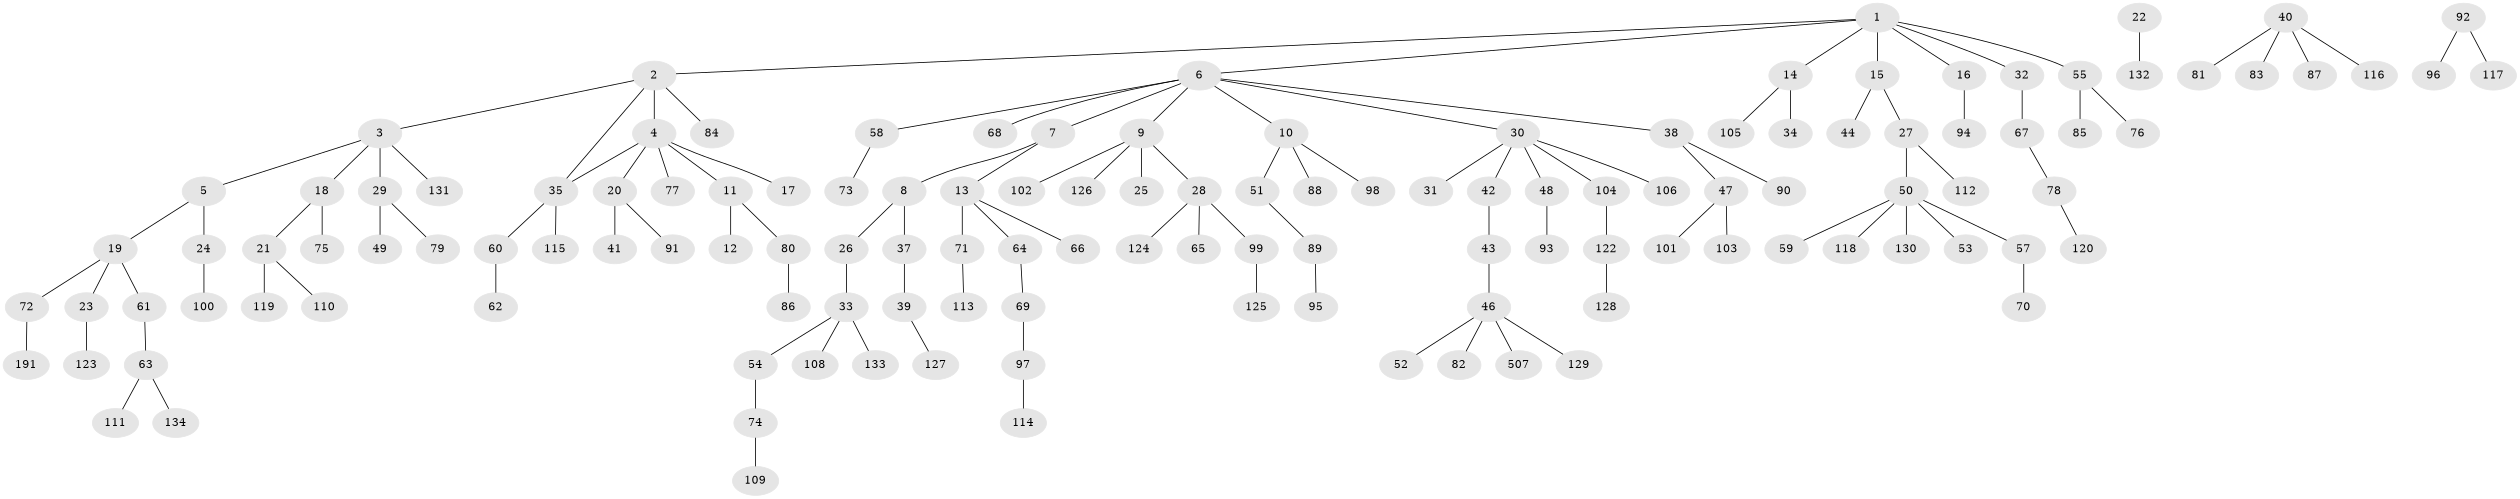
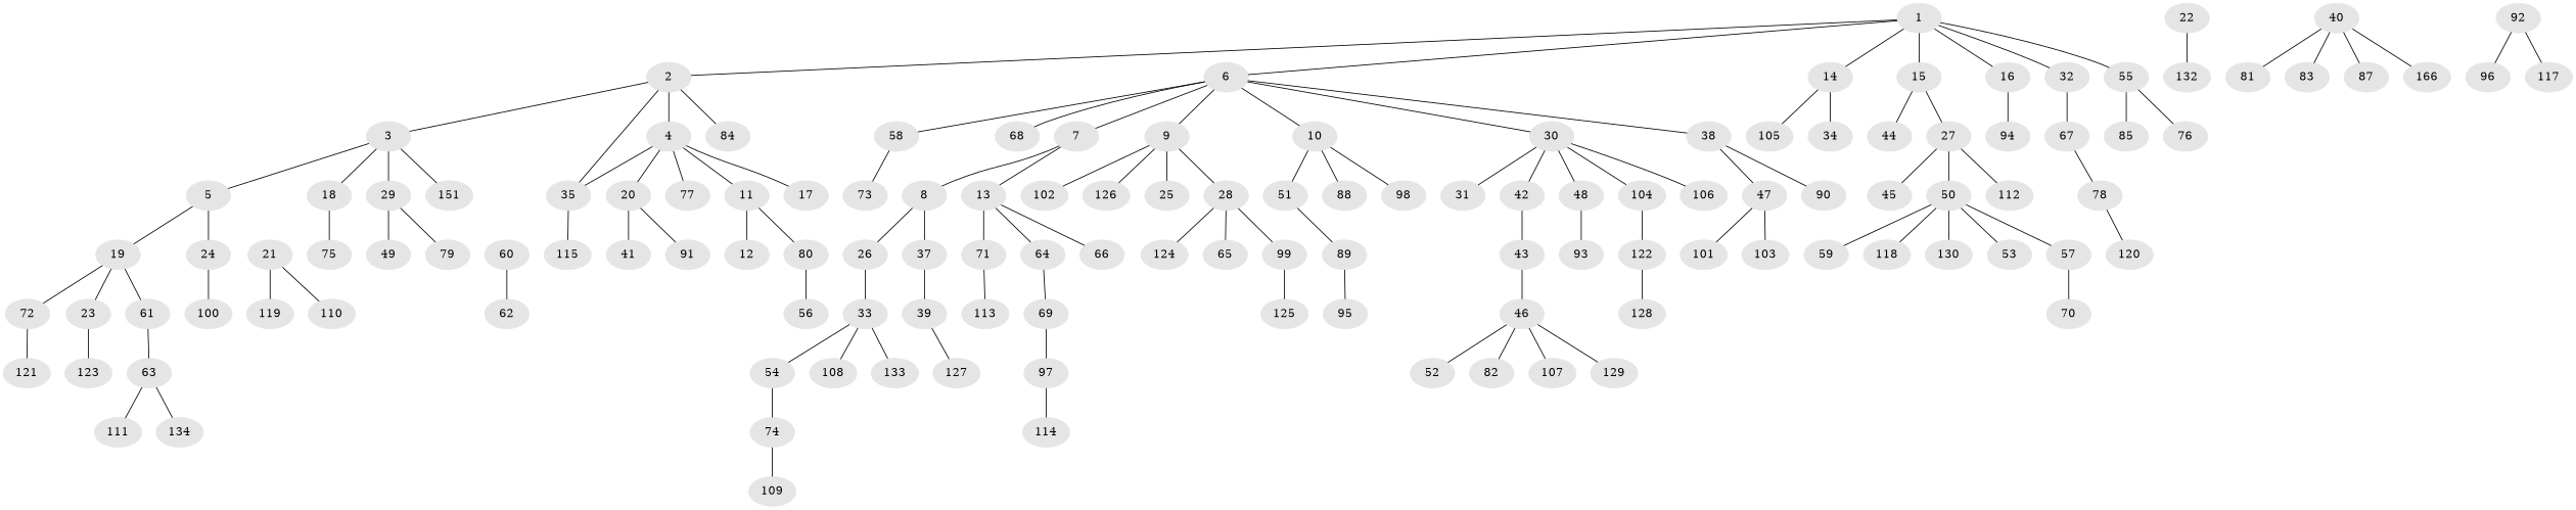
  graph {
    node [color=gray90 style=filled]
    1
    2
    6
    14
    15
    16
    32
    55
    3
    4
    84
    35
    7
    9
    10
    30
    38
    58
    68
    34
    105
    27
    44
    94
    67
    76
    85
    5
    18
    29
-   131
+   131 [label=151]
    11
    17
    20
    77
    22
    132
    19
    24
    21
    75
    49
    79
    12
    80
    41
    91
    60
    115
    23
    61
    72
    100
    8
    13
    25
    28
    102
    126
    51
    88
    98
    31
    42
    48
    104
    106
    47
    90
    73
    26
    37
    64
    66
    71
    40
    81
    83
    87
-   116
+   116 [label=166]
    33
    39
    65
    99
    124
    89
-   86
+   86 [label=56]
    69
    113
+   45
    50
    112
    110
    119
    123
    63
-   121 [label=191]
+   121
    54
    108
    133
    53
    57
    59
    118
    130
    125
    43
    93
    122
    78
    74
    62
    127
    101
    103
    46
    52
    82
-   107 [label=507]
+   107
    129
    70
    95
    109
    92
    96
    117
    111
    134
    97
    120
    114
    128
    1 -- 2
    1 -- 6
    1 -- 14
    1 -- 15
    1 -- 16
    1 -- 32
    1 -- 55
    2 -- 3
    2 -- 4
    2 -- 84
    2 -- 35
    6 -- 7
    6 -- 9
    6 -- 10
    6 -- 30
    6 -- 38
    6 -- 58
    6 -- 68
    14 -- 34
    14 -- 105
    15 -- 27
    15 -- 44
    16 -- 94
    32 -- 67
    55 -- 76
    55 -- 85
    3 -- 5
    3 -- 18
    3 -- 29
    3 -- 131
    4 -- 35
    4 -- 11
    4 -- 17
    4 -- 20
    4 -- 77
-   35 -- 60
    35 -- 115
    7 -- 8
    7 -- 13
    9 -- 25
    9 -- 28
    9 -- 102
    9 -- 126
    10 -- 51
    10 -- 88
    10 -- 98
    30 -- 31
    30 -- 42
    30 -- 48
    30 -- 104
    30 -- 106
    38 -- 47
    38 -- 90
    58 -- 73
+   27 -- 45
    27 -- 50
    27 -- 112
    67 -- 78
    5 -- 19
    5 -- 24
-   18 -- 21
    18 -- 75
    29 -- 49
    29 -- 79
    11 -- 12
    11 -- 80
    20 -- 41
    20 -- 91
    22 -- 132
    19 -- 23
    19 -- 61
    19 -- 72
    24 -- 100
    21 -- 110
    21 -- 119
    80 -- 86
    60 -- 62
    23 -- 123
    61 -- 63
    72 -- 121
    8 -- 26
    8 -- 37
    13 -- 64
    13 -- 66
    13 -- 71
    28 -- 65
    28 -- 99
    28 -- 124
    51 -- 89
    42 -- 43
    48 -- 93
    104 -- 122
    47 -- 101
    47 -- 103
    26 -- 33
    37 -- 39
    64 -- 69
    71 -- 113
    40 -- 81
    40 -- 83
    40 -- 87
    40 -- 116
    33 -- 54
    33 -- 108
    33 -- 133
    39 -- 127
    99 -- 125
    89 -- 95
    69 -- 97
    50 -- 53
    50 -- 57
    50 -- 59
    50 -- 118
    50 -- 130
    63 -- 111
    63 -- 134
    54 -- 74
    57 -- 70
    43 -- 46
    122 -- 128
    78 -- 120
    74 -- 109
    46 -- 52
    46 -- 82
    46 -- 107
    46 -- 129
    92 -- 96
    92 -- 117
    97 -- 114
  }
